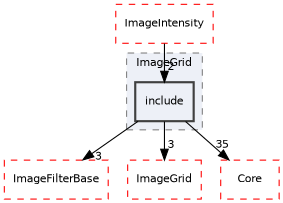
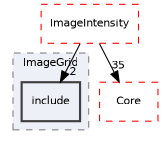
  digraph {
    compound=true
    node [color=red fillcolor="#edf0f7" fontname=Helvetica fontsize=10 shape=box style="dashed,"]
    edge [fontname=Helvetica fontsize=10 headlabel=3 labeldistance=1.5 labelfontname=Helvetica labelfontsize=10]
    n1 [color=grey25 label=include style="filled,bold,"]
-   n2 [label=ImageFilterBase]
-   n3 [label=ImageGrid]
    n4 [label=Core]
    n5 [label=ImageIntensity]
    subgraph cluster_1 {
      bgcolor="#edf0f7"
      fontname=Helvetica
      fontsize=10
      label=ImageGrid
      pencolor=grey50
      style="filled,dashed,"
      n1
    }
-   n1 -> n2
-   n1 -> n3
-   n1 -> n4 [headlabel=35]
+   n5 -> n4 [headlabel=35]
    n5 -> n1 [headlabel=2]
  }
